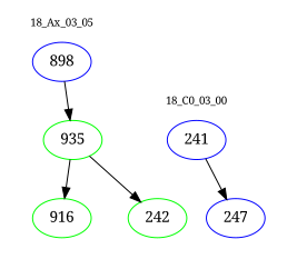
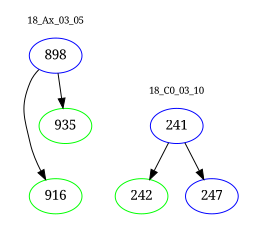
  digraph {
    fontname="Noto Serif"
    node [color=blue fontname="Noto Serif"]
    edge [color=black fontname="Noto Serif"]
    n1 [label=898]
    n2 [color=green label=916]
    n3 [color=green label=935]
    n4 [label=241]
    n5 [label=247]
    n6 [color=green label=242]
    subgraph cluster_1 {
      color=white
      fontsize=10
      label="18_Ax_03_05"
      n1
      n2
      n3
    }
    subgraph cluster_2 {
      color=white
      fontsize=10
-     label="18_C0_03_00"
+     label="18_C0_03_10"
      n4
      n5
      n6
    }
-   n3 -> n2
+   n1 -> n2
    n1 -> n3
    n4 -> n5
-   n3 -> n6
+   n4 -> n6
  }
